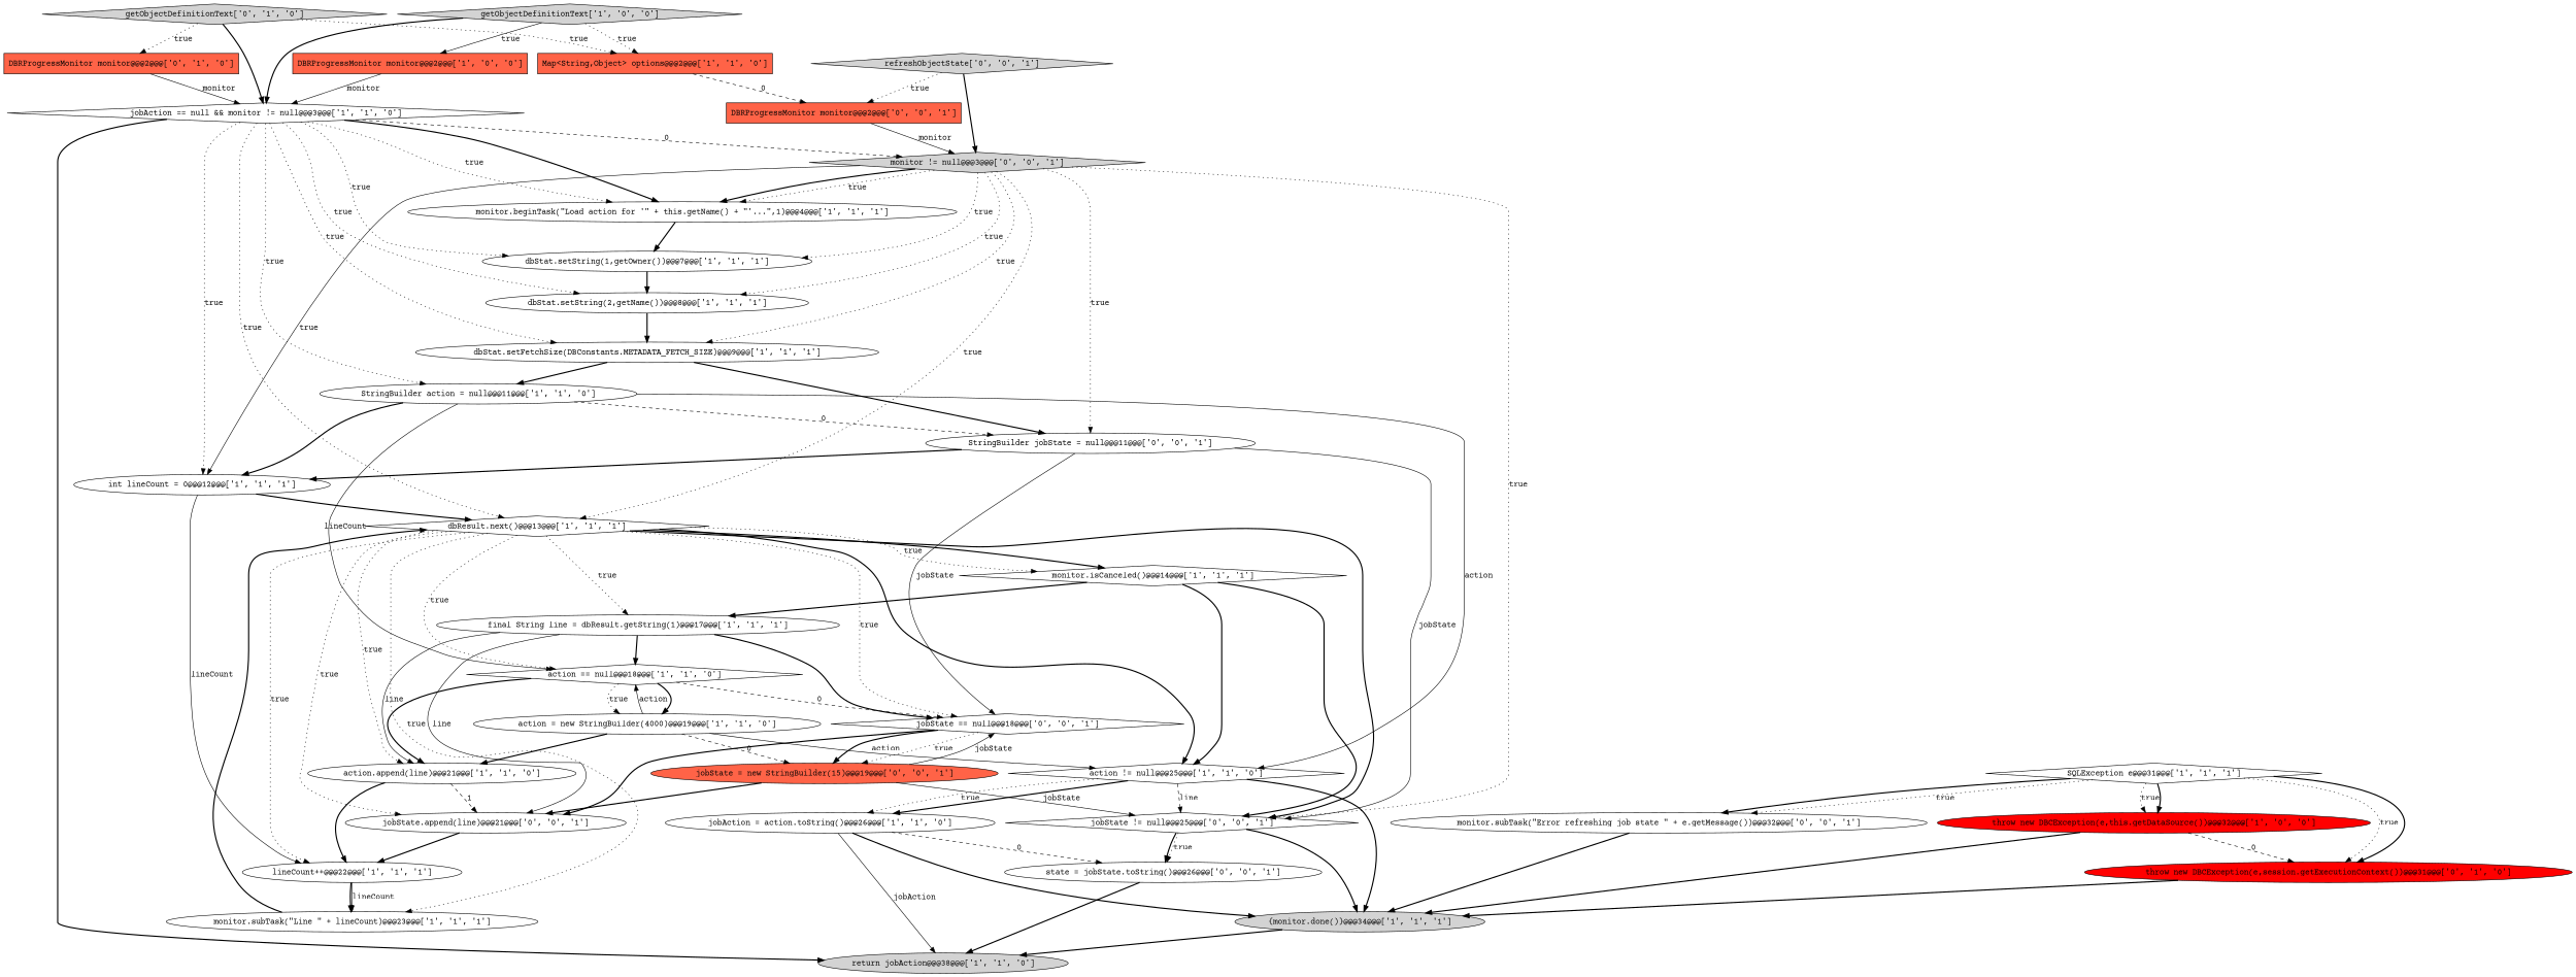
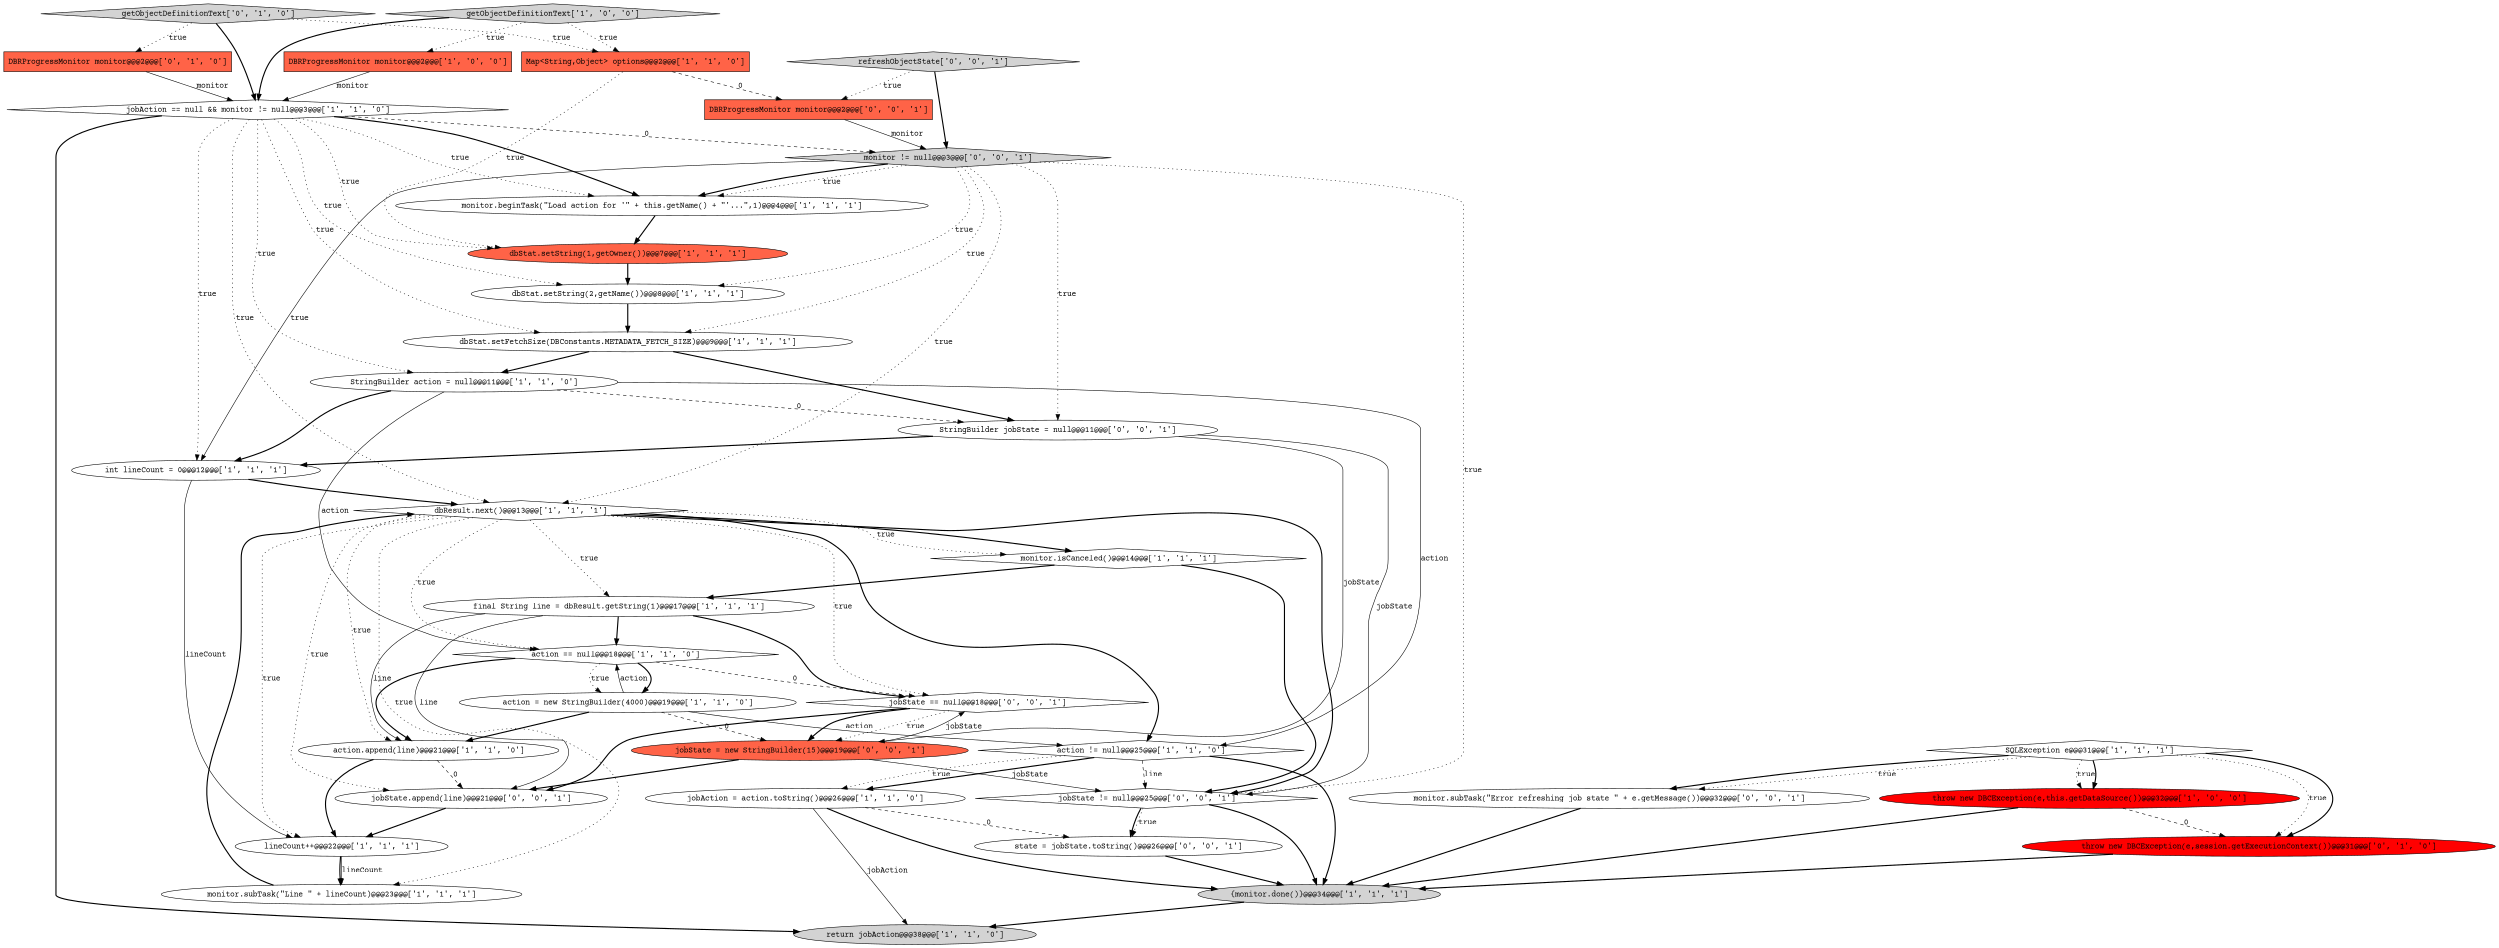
  digraph {
    fontname="Courier Prime"
    node [fillcolor=white fontname="Courier Prime" shape=ellipse style=filled]
    edge [fontname="Courier Prime" style=bold]
-   n1 [label="dbStat.setString(1,getOwner())@@@7@@@['1', '1', '1']"]
+   n1 [fillcolor=tomato label="dbStat.setString(1,getOwner())@@@7@@@['1', '1', '1']"]
    n2 [label="dbStat.setString(2,getName())@@@8@@@['1', '1', '1']"]
    n3 [label="dbStat.setFetchSize(DBConstants.METADATA_FETCH_SIZE)@@@9@@@['1', '1', '1']"]
    n4 [fillcolor=lightgray label="getObjectDefinitionText['1', '0', '0']" shape=diamond]
    n5 [fillcolor=tomato label="DBRProgressMonitor monitor@@@2@@@['1', '0', '0']" shape=box]
    n6 [fillcolor=tomato label="Map<String,Object> options@@@2@@@['1', '1', '0']" shape=box]
    n7 [label="jobAction == null && monitor != null@@@3@@@['1', '1', '0']" shape=diamond]
    n8 [fillcolor=tomato label="DBRProgressMonitor monitor@@@2@@@['0', '0', '1']" shape=box]
    n9 [label="StringBuilder action = null@@@11@@@['1', '1', '0']"]
    n10 [fillcolor=lightgray label="return jobAction@@@38@@@['1', '1', '0']"]
    n11 [label="int lineCount = 0@@@12@@@['1', '1', '1']"]
    n12 [label="dbResult.next()@@@13@@@['1', '1', '1']" shape=diamond]
    n13 [fillcolor=lightgray label="monitor != null@@@3@@@['0', '0', '1']" shape=diamond]
    n14 [label="monitor.beginTask(\"Load action for '\" + this.getName() + \"'...\",1)@@@4@@@['1', '1', '1']"]
    n15 [fillcolor=red label="throw new DBCException(e,this.getDataSource())@@@32@@@['1', '0', '0']"]
    n16 [fillcolor=lightgray label="{monitor.done()}@@@34@@@['1', '1', '1']"]
    n17 [fillcolor=red label="throw new DBCException(e,session.getExecutionContext())@@@31@@@['0', '1', '0']"]
    n18 [label="monitor.isCanceled()@@@14@@@['1', '1', '1']" shape=diamond]
    n19 [label="jobState != null@@@25@@@['0', '0', '1']" shape=diamond]
    n20 [label="action != null@@@25@@@['1', '1', '0']" shape=diamond]
    n21 [label="final String line = dbResult.getString(1)@@@17@@@['1', '1', '1']"]
    n22 [label="state = jobState.toString()@@@26@@@['0', '0', '1']"]
    n23 [label="jobAction = action.toString()@@@26@@@['1', '1', '0']"]
    n24 [label="jobState.append(line)@@@21@@@['0', '0', '1']"]
    n25 [label="jobState == null@@@18@@@['0', '0', '1']" shape=diamond]
    n26 [label="action.append(line)@@@21@@@['1', '1', '0']"]
    n27 [label="action == null@@@18@@@['1', '1', '0']" shape=diamond]
    n28 [fillcolor=tomato label="jobState = new StringBuilder(15)@@@19@@@['0', '0', '1']"]
    n29 [label="lineCount++@@@22@@@['1', '1', '1']"]
    n30 [label="StringBuilder jobState = null@@@11@@@['0', '0', '1']"]
    n31 [label="monitor.subTask(\"Line \" + lineCount)@@@23@@@['1', '1', '1']"]
    n32 [label="SQLException e@@@31@@@['1', '1', '1']" shape=diamond]
    n33 [label="monitor.subTask(\"Error refreshing job state \" + e.getMessage())@@@32@@@['0', '0', '1']"]
    n34 [label="action = new StringBuilder(4000)@@@19@@@['1', '1', '0']"]
    n35 [fillcolor=lightgray label="refreshObjectState['0', '0', '1']" shape=diamond]
    n36 [fillcolor=lightgray label="getObjectDefinitionText['0', '1', '0']" shape=diamond]
    n37 [fillcolor=tomato label="DBRProgressMonitor monitor@@@2@@@['0', '1', '0']" shape=box]
    n1 -> n2
    n2 -> n3
    n3 -> n9
    n3 -> n30
-   n4 -> n5 [label=true style=solid]
+   n4 -> n5 [label=true style=dotted]
    n4 -> n6 [label=true style=dotted]
    n4 -> n7
    n5 -> n7 [label=monitor style=solid]
    n6 -> n8 [label=0 style=dashed]
    n7 -> n1 [label=true style=dotted]
    n7 -> n2 [label=true style=dotted]
    n7 -> n3 [label=true style=dotted]
    n7 -> n9 [label=true style=dotted]
    n7 -> n10
    n7 -> n11 [label=true style=dotted]
    n7 -> n12 [label=true style=dotted]
    n7 -> n13 [label=0 style=dashed]
    n7 -> n14
    n7 -> n14 [label=true style=dotted]
    n8 -> n13 [label=monitor style=solid]
    n9 -> n11
    n9 -> n20 [label=action style=solid]
-   n9 -> n27 [label=lineCount style=solid]
+   n9 -> n27 [label=action style=solid]
    n9 -> n30 [label=0 style=dashed]
    n11 -> n12
    n11 -> n29 [label=lineCount style=solid]
    n12 -> n18
    n12 -> n18 [label=true style=dotted]
    n12 -> n19
    n12 -> n20
    n12 -> n21 [label=true style=dotted]
    n12 -> n24 [label=true style=dotted]
    n12 -> n25 [label=true style=dotted]
    n12 -> n26 [label=true style=dotted]
    n12 -> n27 [label=true style=dotted]
    n12 -> n29 [label=true style=dotted]
    n12 -> n31 [label=true style=dotted]
-   n13 -> n1 [label=true style=dotted]
+   n6 -> n1 [label=true style=dotted]
    n13 -> n2 [label=true style=dotted]
    n13 -> n3 [label=true style=dotted]
    n13 -> n11 [label=true style=solid]
    n13 -> n12 [label=true style=dotted]
    n13 -> n14 [label=true style=dotted]
    n13 -> n14
    n13 -> n19 [label=true style=dotted]
    n13 -> n30 [label=true style=dotted]
    n14 -> n1
    n15 -> n16
    n15 -> n17 [label=0 style=dashed]
    n16 -> n10
    n17 -> n16
    n18 -> n19
-   n18 -> n20
    n18 -> n21
    n19 -> n16
    n19 -> n22 [label=true style=dotted]
    n19 -> n22
    n20 -> n16
    n20 -> n19 [label=line style=dashed]
    n20 -> n23
    n20 -> n23 [label=true style=dotted]
    n21 -> n24 [label=line style=solid]
    n21 -> n25
    n21 -> n26 [label=line style=solid]
    n21 -> n27
-   n22 -> n10
+   n22 -> n16
    n23 -> n10 [label=jobAction style=solid]
    n23 -> n16
    n23 -> n22 [label=0 style=dashed]
    n24 -> n29
    n25 -> n24
    n25 -> n28
    n25 -> n28 [label=true style=dotted]
-   n26 -> n24 [label=1 style=dashed]
+   n26 -> n24 [label=0 style=dashed]
    n26 -> n29
    n27 -> n25 [label=0 style=dashed]
    n27 -> n26
    n27 -> n34
    n27 -> n34 [label=true style=dotted]
    n28 -> n19 [label=jobState style=solid]
    n28 -> n24
    n28 -> n25 [label=jobState style=solid]
    n29 -> n31 [label=lineCount style=solid]
    n29 -> n31
    n30 -> n11
    n30 -> n19 [label=jobState style=solid]
-   n30 -> n25 [label=jobState style=solid]
+   n30 -> n28 [label=jobState style=solid]
    n31 -> n12
    n32 -> n15 [label=true style=dotted]
    n32 -> n15
    n32 -> n17 [label=true style=dotted]
    n32 -> n17
    n32 -> n33
    n32 -> n33 [label=true style=dotted]
    n33 -> n16
    n34 -> n20 [label=action style=solid]
    n34 -> n26
    n34 -> n27 [label=action style=solid]
    n34 -> n28 [label=0 style=dashed]
    n35 -> n8 [label=true style=dotted]
    n35 -> n13
    n36 -> n6 [label=true style=dotted]
    n36 -> n7
    n36 -> n37 [label=true style=dotted]
    n37 -> n7 [label=monitor style=solid]
  }
